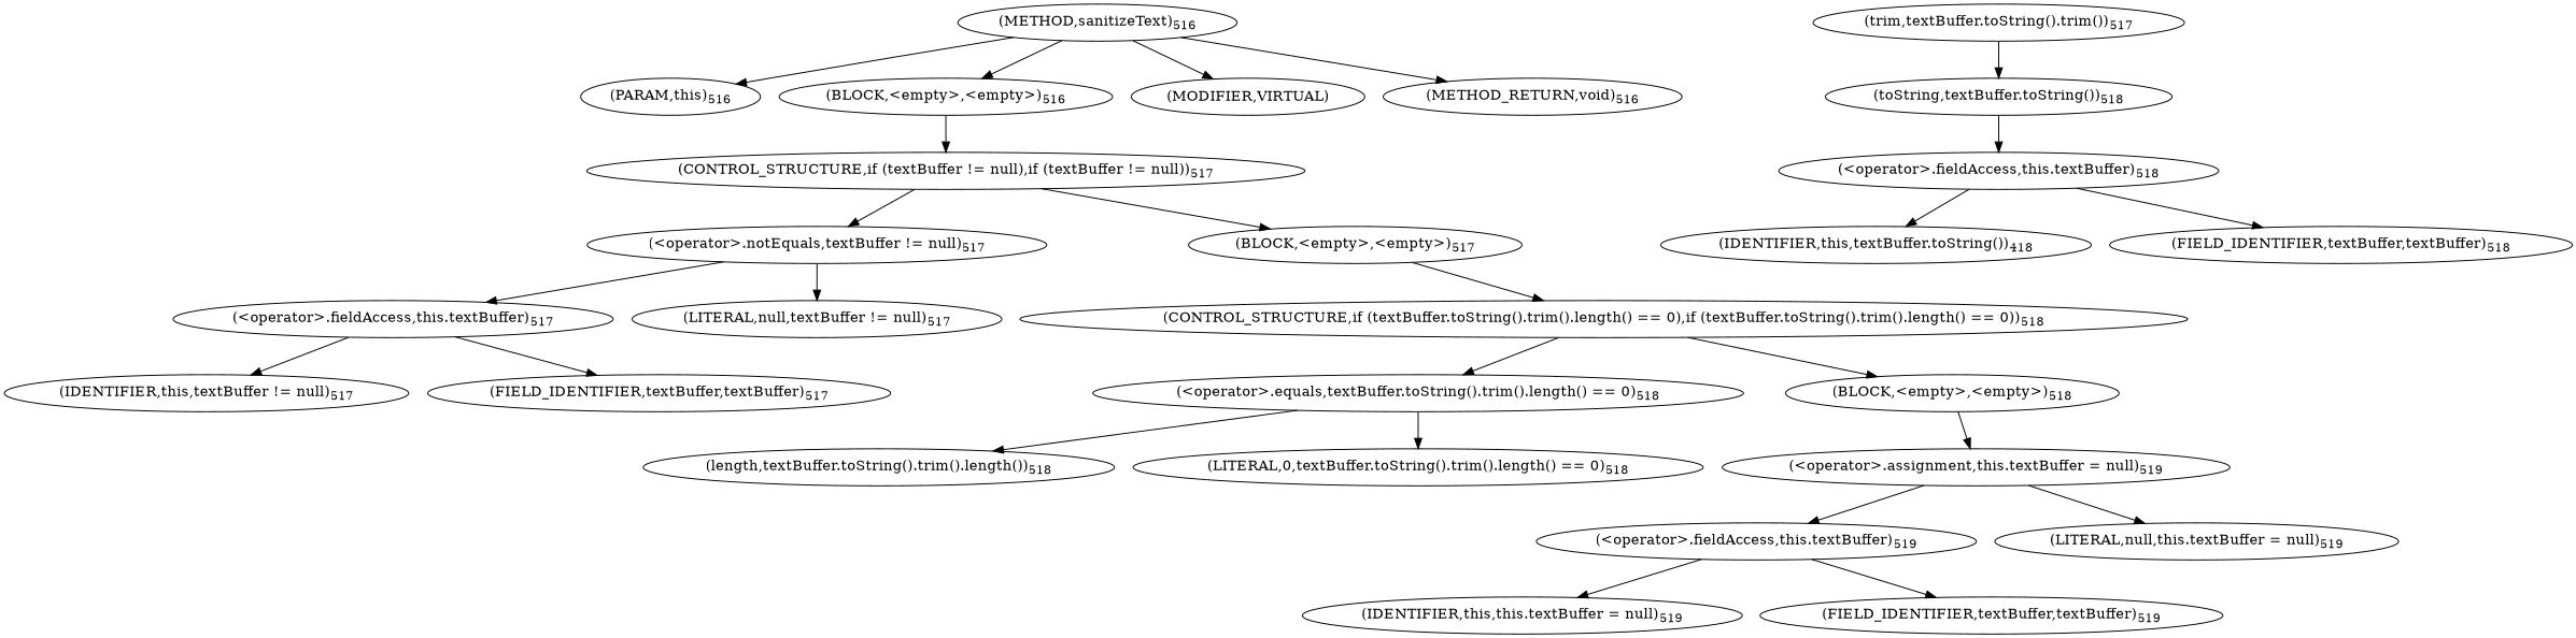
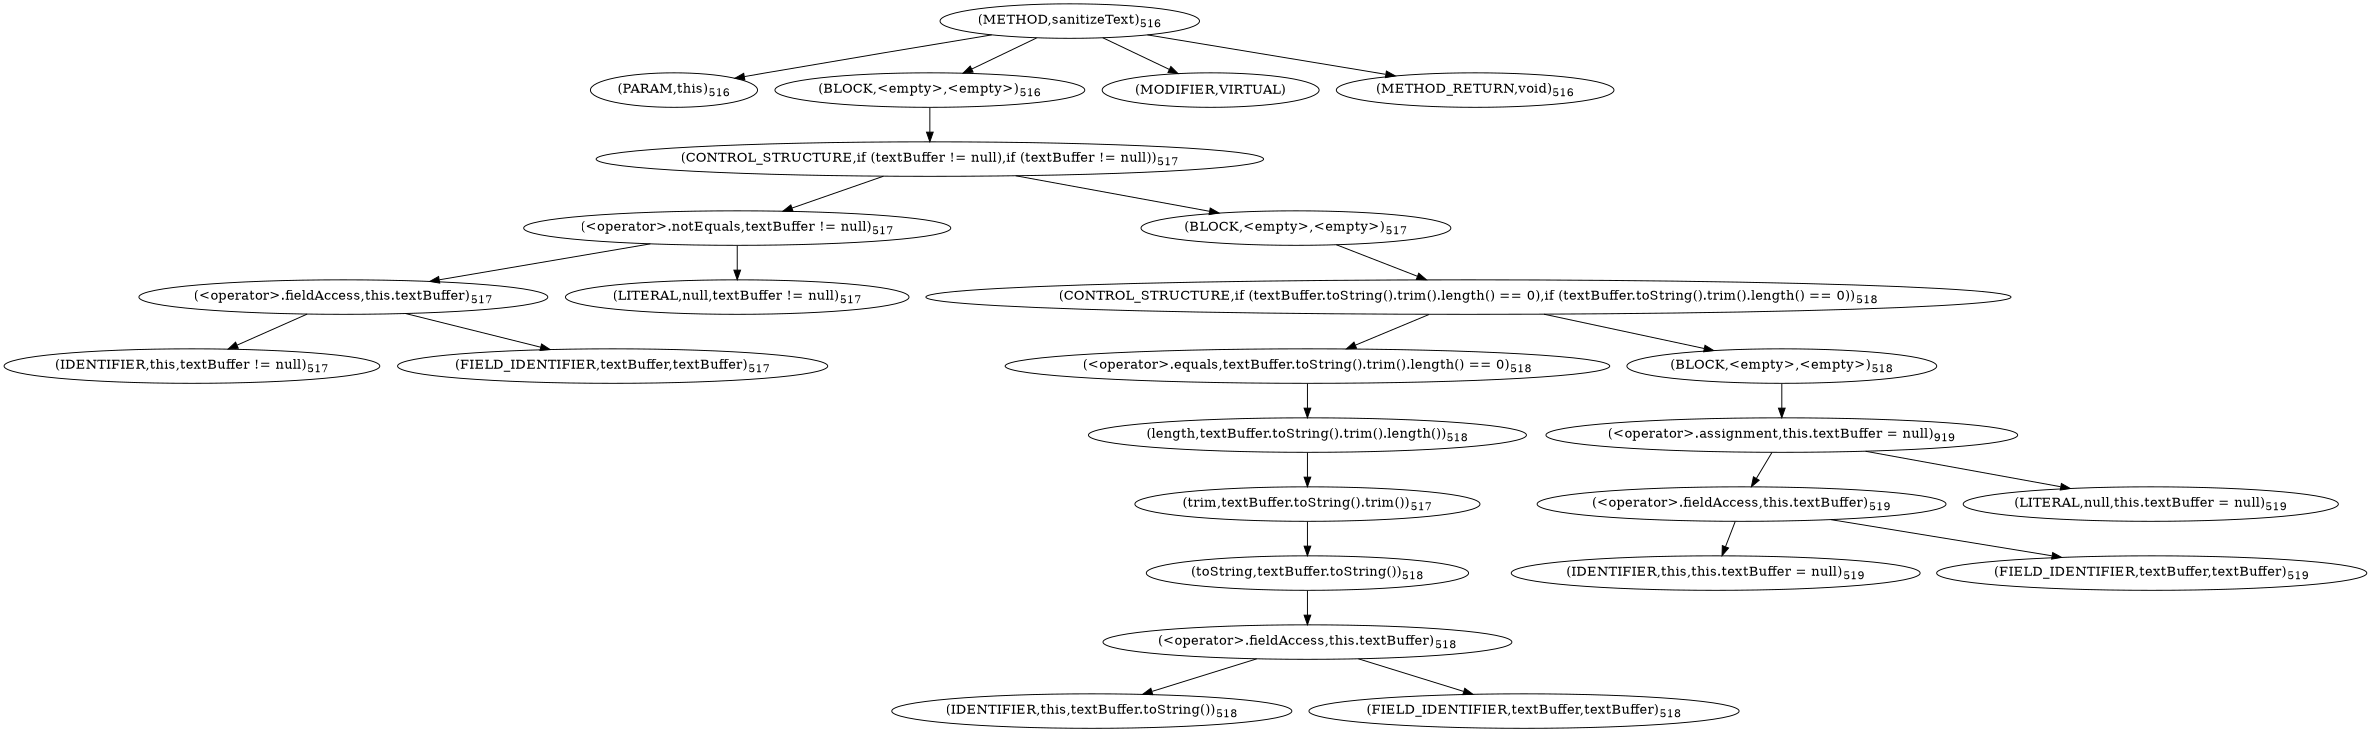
  digraph {
    n1 [label=<(METHOD,sanitizeText)<SUB>516</SUB>>]
    n2 [label=<(PARAM,this)<SUB>516</SUB>>]
    n3 [label=<(BLOCK,&lt;empty&gt;,&lt;empty&gt;)<SUB>516</SUB>>]
    n4 [label=<(MODIFIER,VIRTUAL)>]
    n5 [label=<(METHOD_RETURN,void)<SUB>516</SUB>>]
    n6 [label=<(CONTROL_STRUCTURE,if (textBuffer != null),if (textBuffer != null))<SUB>517</SUB>>]
    n7 [label=<(&lt;operator&gt;.notEquals,textBuffer != null)<SUB>517</SUB>>]
    n8 [label=<(BLOCK,&lt;empty&gt;,&lt;empty&gt;)<SUB>517</SUB>>]
    n9 [label=<(&lt;operator&gt;.fieldAccess,this.textBuffer)<SUB>517</SUB>>]
    n10 [label=<(LITERAL,null,textBuffer != null)<SUB>517</SUB>>]
    n11 [label=<(CONTROL_STRUCTURE,if (textBuffer.toString().trim().length() == 0),if (textBuffer.toString().trim().length() == 0))<SUB>518</SUB>>]
    n12 [label=<(IDENTIFIER,this,textBuffer != null)<SUB>517</SUB>>]
    n13 [label=<(FIELD_IDENTIFIER,textBuffer,textBuffer)<SUB>517</SUB>>]
    n14 [label=<(&lt;operator&gt;.equals,textBuffer.toString().trim().length() == 0)<SUB>518</SUB>>]
    n15 [label=<(BLOCK,&lt;empty&gt;,&lt;empty&gt;)<SUB>518</SUB>>]
    n16 [label=<(length,textBuffer.toString().trim().length())<SUB>518</SUB>>]
-   n17 [label=<(LITERAL,0,textBuffer.toString().trim().length() == 0)<SUB>518</SUB>>]
-   n18 [label=<(&lt;operator&gt;.assignment,this.textBuffer = null)<SUB>519</SUB>>]
+   n18 [label=<(&lt;operator&gt;.assignment,this.textBuffer = null)<SUB>919</SUB>>]
    n19 [label=<(trim,textBuffer.toString().trim())<SUB>517</SUB>>]
    n20 [label=<(toString,textBuffer.toString())<SUB>518</SUB>>]
    n21 [label=<(&lt;operator&gt;.fieldAccess,this.textBuffer)<SUB>518</SUB>>]
-   n22 [label=<(IDENTIFIER,this,textBuffer.toString())<SUB>418</SUB>>]
+   n22 [label=<(IDENTIFIER,this,textBuffer.toString())<SUB>518</SUB>>]
    n23 [label=<(FIELD_IDENTIFIER,textBuffer,textBuffer)<SUB>518</SUB>>]
    n24 [label=<(&lt;operator&gt;.fieldAccess,this.textBuffer)<SUB>519</SUB>>]
    n25 [label=<(LITERAL,null,this.textBuffer = null)<SUB>519</SUB>>]
    n26 [label=<(IDENTIFIER,this,this.textBuffer = null)<SUB>519</SUB>>]
    n27 [label=<(FIELD_IDENTIFIER,textBuffer,textBuffer)<SUB>519</SUB>>]
    n1 -> n2
    n1 -> n3
    n1 -> n4
    n1 -> n5
    n3 -> n6
    n6 -> n7
    n6 -> n8
    n7 -> n9
    n7 -> n10
    n8 -> n11
    n9 -> n12
    n9 -> n13
    n11 -> n14
    n11 -> n15
    n14 -> n16
-   n14 -> n17
    n15 -> n18
+   n16 -> n19
    n18 -> n24
    n18 -> n25
    n19 -> n20
    n20 -> n21
    n21 -> n22
    n21 -> n23
    n24 -> n26
    n24 -> n27
  }
